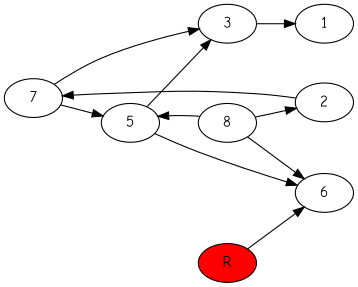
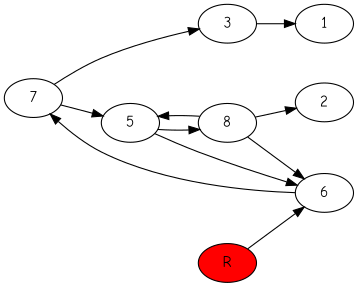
  digraph {
    fontname="Comic Neue"
    rankdir=LR
    node [fontname="Comic Neue"]
    edge [fontname="Comic Neue"]
    3
    1
    2
    7
    5
    6
    8
    R [fillcolor="#ff0000" style=filled]
    3 -> 1
-   2 -> 7
+   6 -> 7
    7 -> 3
    7 -> 5
    5 -> 6
-   5 -> 3
+   5 -> 8
    8 -> 2
    8 -> 5
    8 -> 6
    R -> 6
  }
